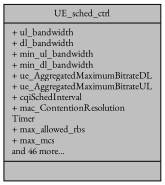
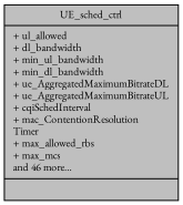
  digraph {
    fontname="EB Garamond"
-   n1 [color=black fillcolor=grey75 fontcolor=black fontname="EB Garamond" fontsize=10 height=0.2 label="{UE_sched_ctrl\n|+ ul_bandwidth\l+ dl_bandwidth\l+ min_ul_bandwidth\l+ min_dl_bandwidth\l+ ue_AggregatedMaximumBitrateDL\l+ ue_AggregatedMaximumBitrateUL\l+ cqiSchedInterval\l+ mac_ContentionResolution\lTimer\l+ max_allowed_rbs\l+ max_mcs\land 46 more...\l|}" shape=record style=filled width=0.4]
+   n1 [color=black fillcolor=grey75 fontcolor=black fontname="EB Garamond" fontsize=10 height=0.2 label="{UE_sched_ctrl\n|+ ul_allowed\l+ dl_bandwidth\l+ min_ul_bandwidth\l+ min_dl_bandwidth\l+ ue_AggregatedMaximumBitrateDL\l+ ue_AggregatedMaximumBitrateUL\l+ cqiSchedInterval\l+ mac_ContentionResolution\lTimer\l+ max_allowed_rbs\l+ max_mcs\land 46 more...\l|}" shape=record style=filled width=0.4]
  }
